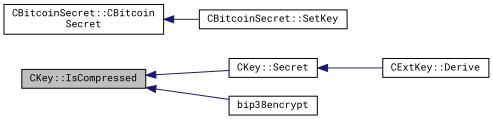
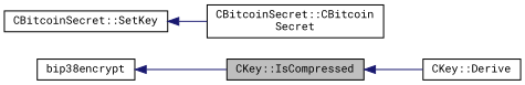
  digraph {
    fontname="Roboto Mono"
    rankdir=LR
    node [color=black fillcolor=white fontname="Roboto Mono" fontsize=10 shape=record style=filled]
    edge [color=midnightblue dir=back fontname="Roboto Mono" fontsize=10 labelfontname=Helvetica labelfontsize=10 style=solid]
    n1 [fillcolor=grey75 fontcolor=black height=0.2 label="CKey::IsCompressed" width=0.4]
-   n2 [height=0.2 label="CKey::Secret" width=0.4]
+   n2 [height=0.2 label="CKey::Derive" width=0.4]
    n3 [height=0.2 label=bip38encrypt width=0.4]
    n4 [height=0.2 label="CBitcoinSecret::SetKey" width=0.4]
    n5 [height=0.2 label="CBitcoinSecret::CBitcoin\lSecret" width=0.4]
-   n6 [height=0.2 label="CExtKey::Derive" width=0.4]
    n1 -> n2
-   n1 -> n3
-   n2 -> n6
-   n5 -> n4
+   n3 -> n1
+   n4 -> n5
  }
